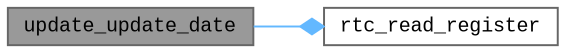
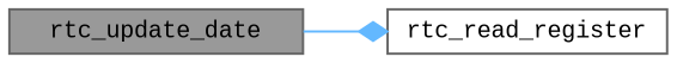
  digraph {
    rankdir=LR
    fontname="Liberation Mono"
    node [fontname="Liberation Mono" fontsize=10 shape=box style=filled]
-   n1 [color=gray40 fillcolor=grey60 fontcolor=black height=0.2 label=update_update_date width=0.4]
+   n1 [color=gray40 fillcolor=grey60 fontcolor=black height=0.2 label=rtc_update_date width=0.4]
    n2 [color=grey40 fillcolor=white height=0.2 label=rtc_read_register width=0.4]
    n1 -> n2 [color=steelblue1 fontname="Liberation Mono" fontsize=10 labelfontname=Helvetica labelfontsize=10 style=solid arrowhead=diamond]
  }
